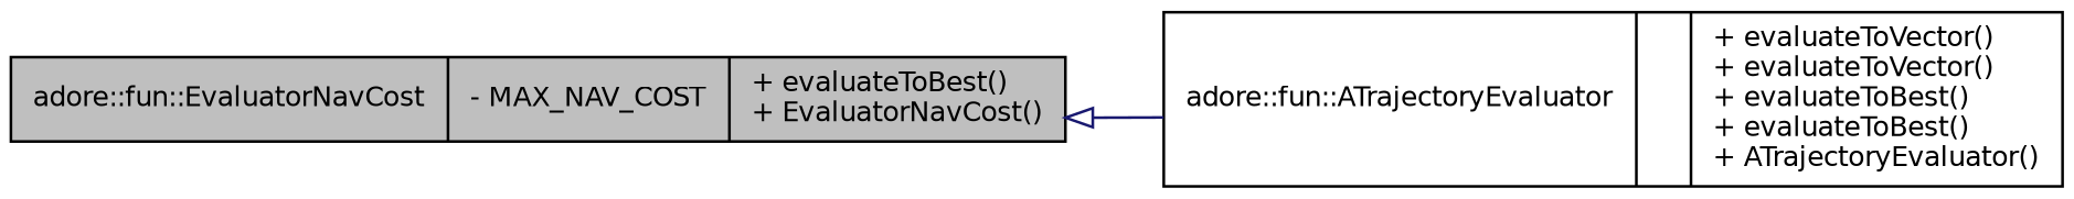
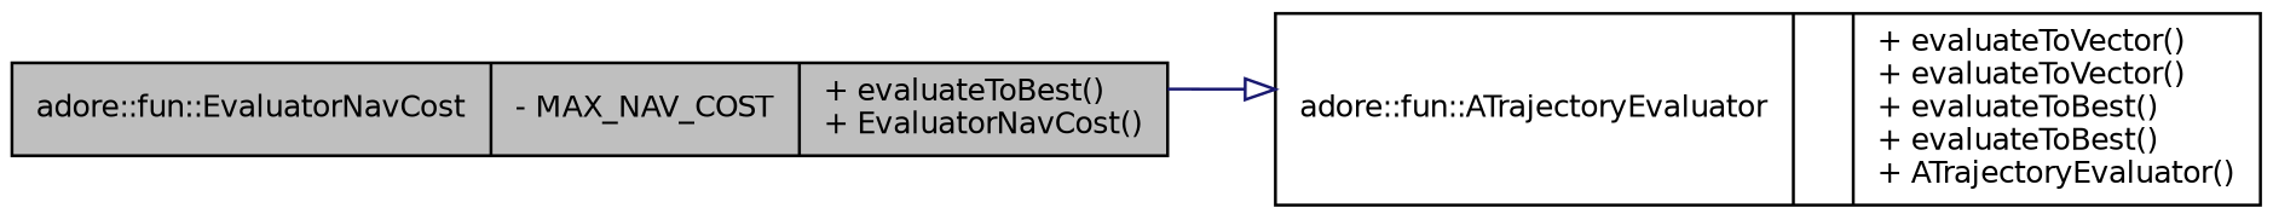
  digraph {
    rankdir=LR
    node [color=black fontname=Helvetica fontsize=10 shape=record style=filled]
    n1 [fillcolor=grey75 fontcolor=black height=0.2 label="{adore::fun::EvaluatorNavCost\n|- MAX_NAV_COST\l|+ evaluateToBest()\l+ EvaluatorNavCost()\l}" width=0.4]
    n2 [fillcolor=white height=0.2 label="{adore::fun::ATrajectoryEvaluator\n||+ evaluateToVector()\l+ evaluateToVector()\l+ evaluateToBest()\l+ evaluateToBest()\l+ ATrajectoryEvaluator()\l}" width=0.4]
-   n1 -> n2 [arrowtail=onormal color=midnightblue dir=back fontname=Helvetica fontsize=10 labelfontname=Helvetica labelfontsize=10 style=solid]
+   n2 -> n1 [arrowtail=onormal color=midnightblue dir=back fontname=Helvetica fontsize=10 labelfontname=Helvetica labelfontsize=10 style=solid]
  }
